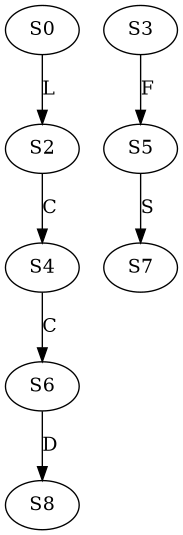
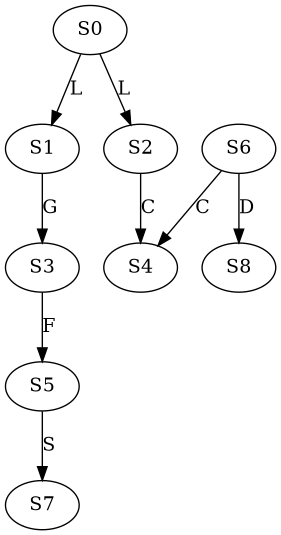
  strict digraph {
    S0
+   S1
    S2
    S3
    S4
    S5
    S6
    S7
    S8
+   S0 -> S1 [label=L]
    S0 -> S2 [label=L]
+   S1 -> S3 [label=G]
    S2 -> S4 [label=C]
    S3 -> S5 [label=F]
-   S4 -> S6 [label=C]
+   S6 -> S4 [label=C]
    S5 -> S7 [label=S]
    S6 -> S8 [label=D]
  }
